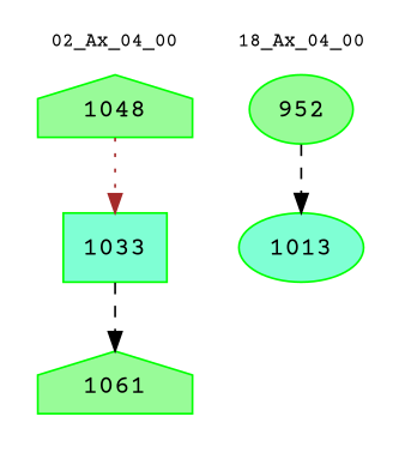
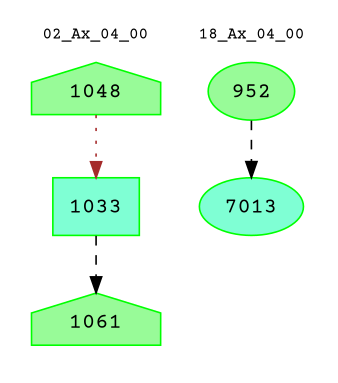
  digraph {
    fontname="Courier Prime"
    node [color=green fillcolor=palegreen fontname="Courier Prime" shape=house style=filled]
    edge [color=black fontname="Courier Prime" style=dashed]
    n1 [label=1048]
    n2 [fillcolor=aquamarine label=1033 shape=box]
    n3 [label=1061]
    n4 [label=952 shape=ellipse]
-   n5 [fillcolor=aquamarine label=1013 shape=ellipse]
+   n5 [fillcolor=aquamarine label=7013 shape=ellipse]
    subgraph cluster_1 {
      color=white
      fontsize=10
      label="02_Ax_04_00"
      n1
      n2
      n3
    }
    subgraph cluster_2 {
      color=white
      fontsize=10
      label="18_Ax_04_00"
      n4
      n5
    }
    n1 -> n2 [color=brown style=dotted]
    n2 -> n3
    n4 -> n5
  }
